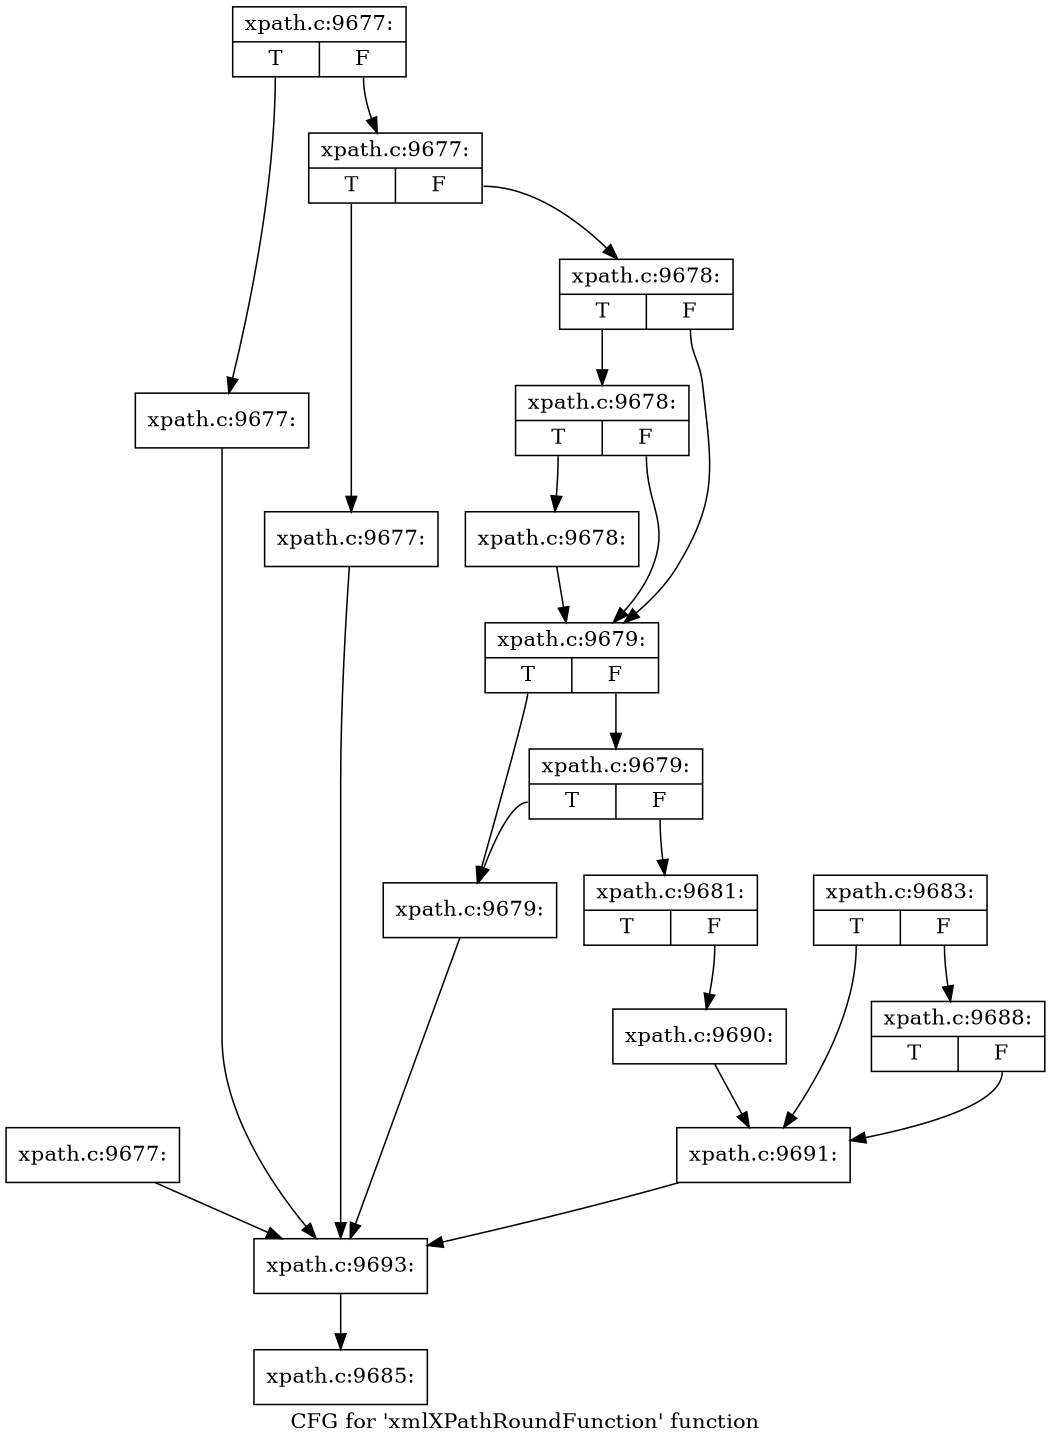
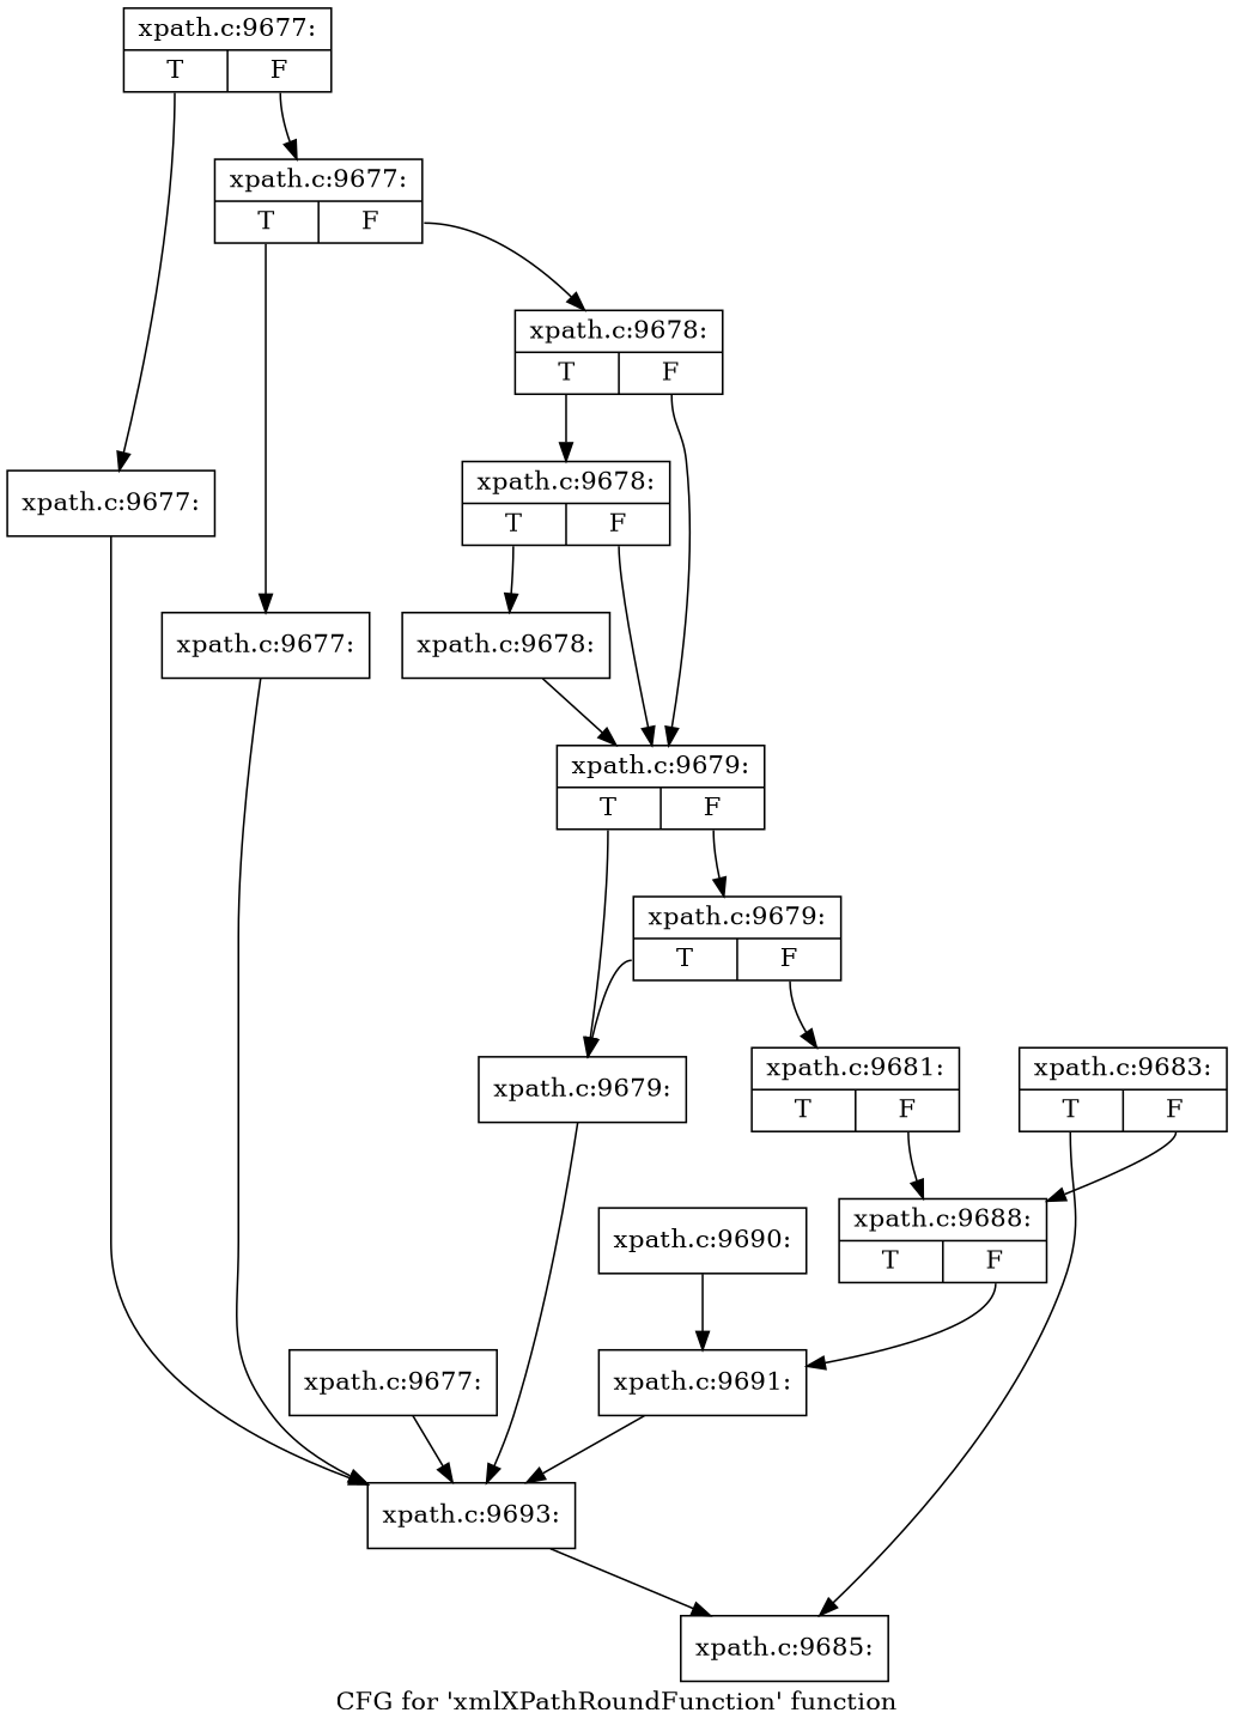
  digraph {
    label="CFG for 'xmlXPathRoundFunction' function"
    node [shape=record]
    edge [tailport=s0]
    n1 [label="{xpath.c:9677:}"]
    n2 [label="{xpath.c:9693:}"]
    n3 [label="{xpath.c:9677:|{<s0>T|<s1>F}}"]
    n4 [label="{xpath.c:9677:}"]
    n5 [label="{xpath.c:9677:|{<s0>T|<s1>F}}"]
    n6 [label="{xpath.c:9685:}"]
    n7 [label="{xpath.c:9677:}"]
    n8 [label="{xpath.c:9678:|{<s0>T|<s1>F}}"]
    n9 [label="{xpath.c:9678:|{<s0>T|<s1>F}}"]
    n10 [label="{xpath.c:9679:|{<s0>T|<s1>F}}"]
    n11 [label="{xpath.c:9678:}"]
    n12 [label="{xpath.c:9679:}"]
    n13 [label="{xpath.c:9679:|{<s0>T|<s1>F}}"]
    n14 [label="{xpath.c:9681:|{<s0>T|<s1>F}}"]
    n15 [label="{xpath.c:9688:|{<s0>T|<s1>F}}"]
    n16 [label="{xpath.c:9683:|{<s0>T|<s1>F}}"]
    n17 [label="{xpath.c:9691:}"]
    n18 [label="{xpath.c:9690:}"]
    n1 -> n2
    n2 -> n6
    n3 -> n4
    n3 -> n5 [tailport=s1]
    n4 -> n2
    n5 -> n7
    n5 -> n8 [tailport=s1]
    n7 -> n2
    n8 -> n9
    n8 -> n10 [tailport=s1]
    n9 -> n10 [tailport=s1]
    n9 -> n11
    n10 -> n12
    n10 -> n13 [tailport=s1]
    n11 -> n10
    n12 -> n2
    n13 -> n12
    n13 -> n14 [tailport=s1]
-   n14 -> n18 [tailport=s1]
+   n14 -> n15 [tailport=s1]
    n15 -> n17 [tailport=s1]
-   n16 -> n17
+   n16 -> n6
    n16 -> n15 [tailport=s1]
    n17 -> n2
    n18 -> n17
  }
